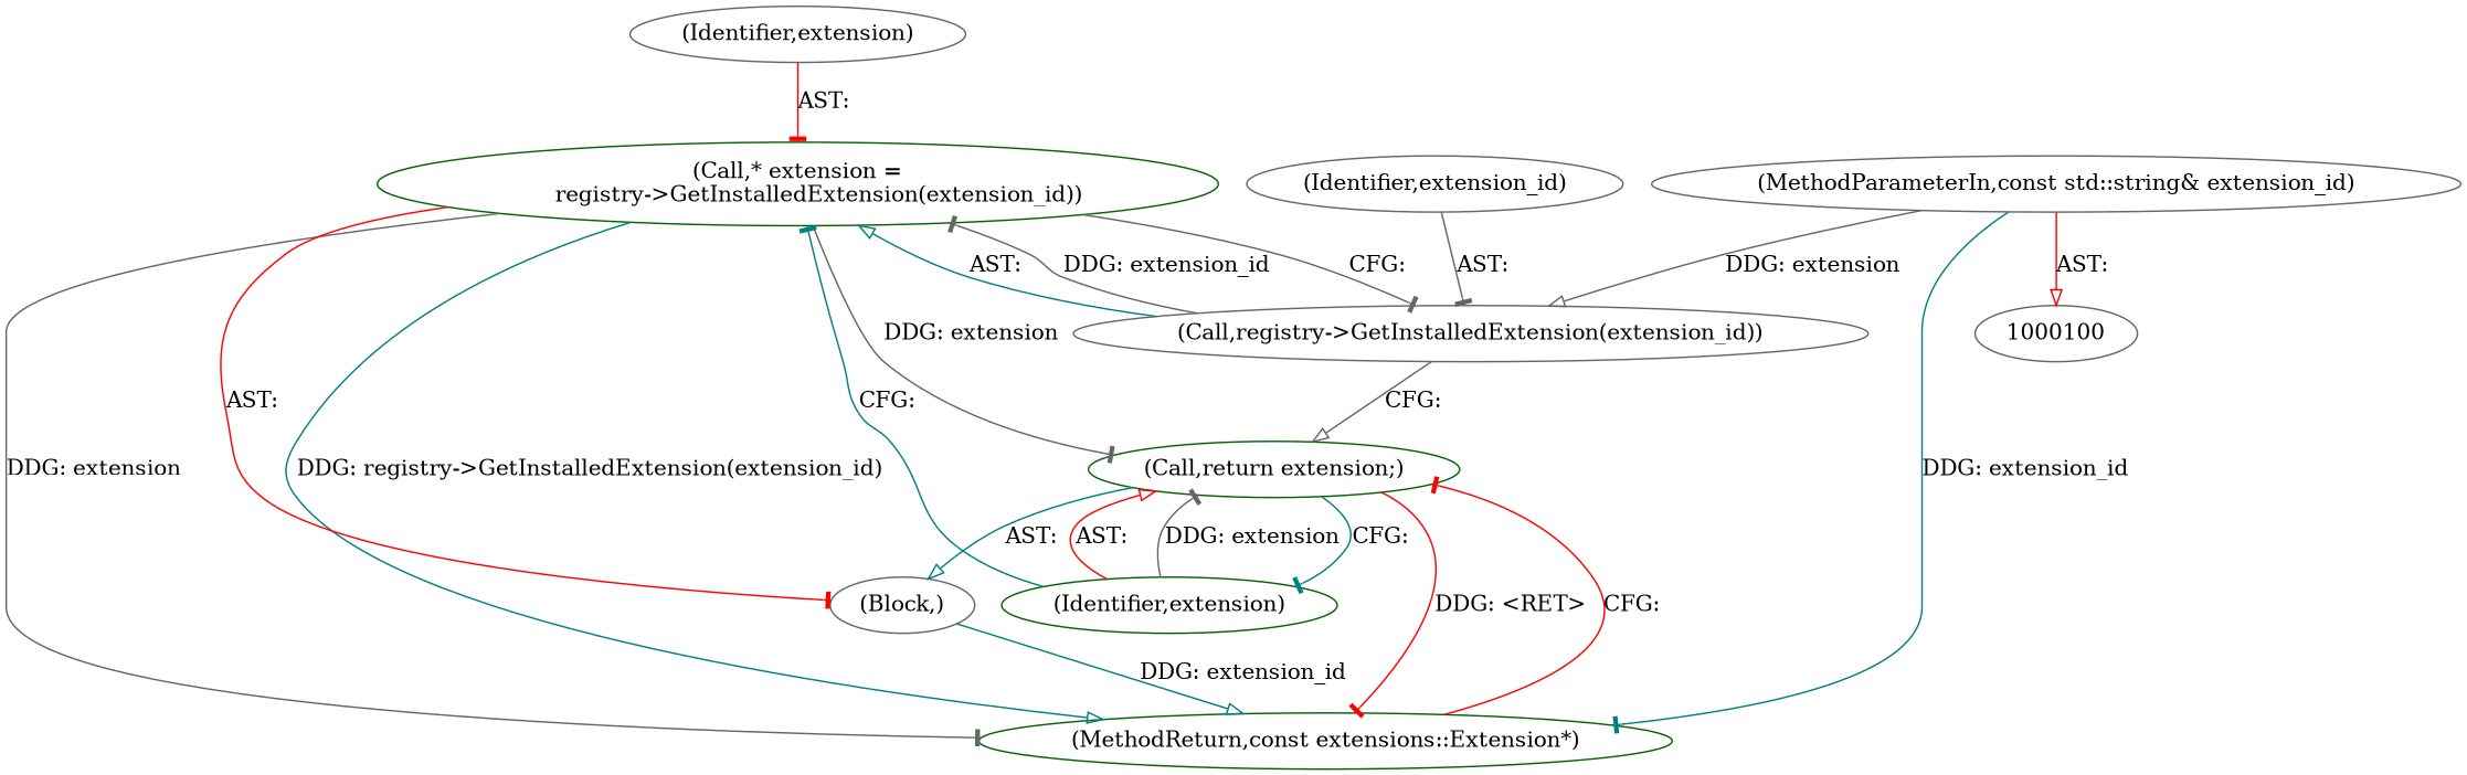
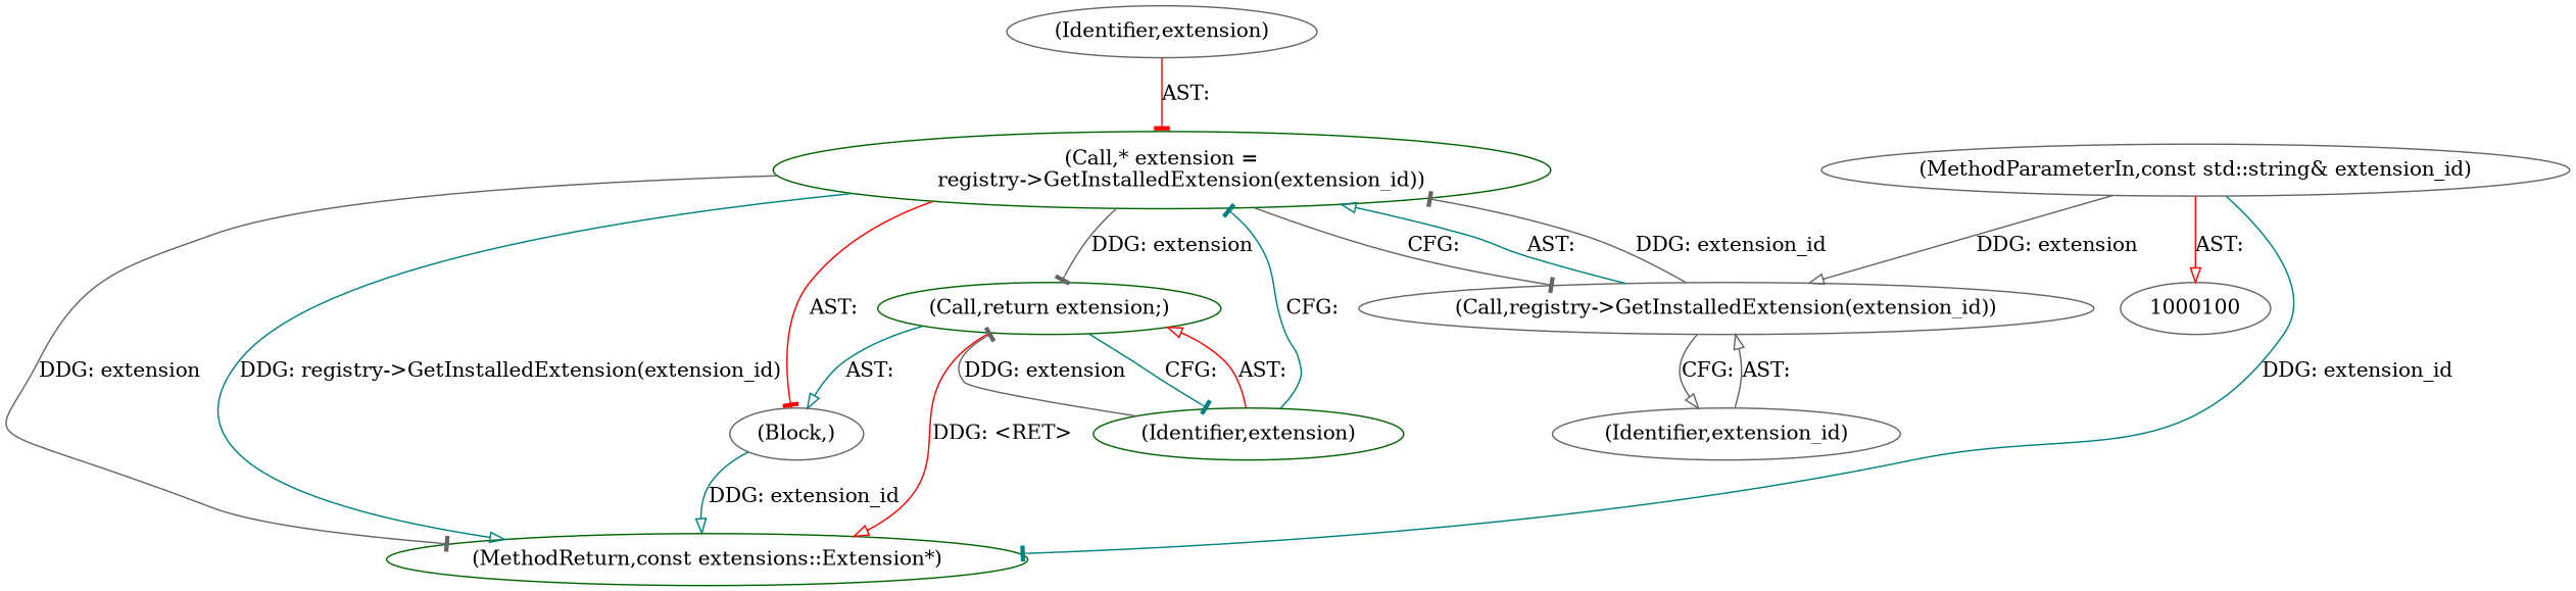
  digraph {
    node [color=gray40]
    edge [arrowhead=tee color=gray40]
    n1 [color=darkgreen label="(Call,* extension =\n      registry->GetInstalledExtension(extension_id))"]
    n2 [label="(Call,registry->GetInstalledExtension(extension_id))"]
    n3 [color=darkgreen label="(Call,return extension;)"]
    n4 [color=darkgreen label="(MethodReturn,const extensions::Extension*)"]
    n5 [label="(Block,)"]
    n6 [label="(Identifier,extension_id)"]
    n7 [color=darkgreen label="(Identifier,extension)"]
    n8 [label="(MethodParameterIn,const std::string& extension_id)"]
    1000100
    n10 [label="(Identifier,extension)"]
    n1 -> n2 [label="CFG: "]
    n1 -> n3 [label="DDG: extension"]
    n1 -> n4 [label="DDG: extension"]
    n1 -> n4 [arrowhead=onormal color=teal label="DDG: registry->GetInstalledExtension(extension_id)"]
    n1 -> n5 [color=red label="AST: "]
    n2 -> n1 [arrowhead=onormal color=teal label="AST: "]
    n2 -> n1 [label="DDG: extension_id"]
-   n2 -> n3 [arrowhead=onormal label="CFG: "]
-   n3 -> n4 [color=red label="DDG: <RET>"]
+   n2 -> n6 [arrowhead=onormal label="CFG: "]
+   n3 -> n4 [arrowhead=onormal color=red label="DDG: <RET>"]
    n3 -> n5 [arrowhead=onormal color=teal label="AST: "]
    n3 -> n7 [color=teal label="CFG: "]
-   n4 -> n3 [color=red label="CFG: "]
    n5 -> n4 [arrowhead=onormal color=teal label="DDG: extension_id"]
-   n6 -> n2 [label="AST: "]
+   n6 -> n2 [arrowhead=onormal label="AST: "]
    n7 -> n1 [color=teal label="CFG: "]
    n7 -> n3 [arrowhead=onormal color=red label="AST: "]
    n7 -> n3 [label="DDG: extension"]
    n8 -> n2 [arrowhead=onormal label="DDG: extension"]
    n8 -> n4 [color=teal label="DDG: extension_id"]
    n8 -> 1000100 [arrowhead=onormal color=red label="AST: "]
    n10 -> n1 [color=red label="AST: "]
  }
